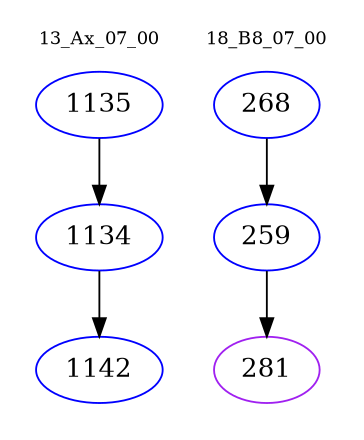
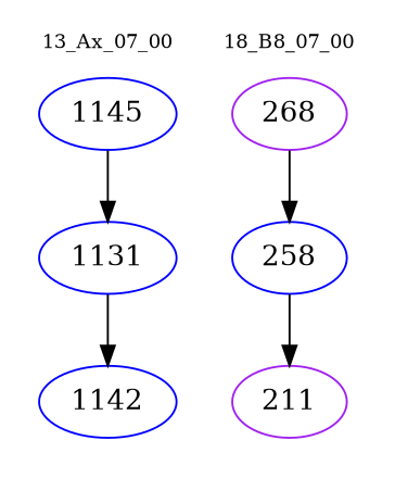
  digraph {
    node [color=blue]
    edge [color=black]
-   n1 [label=1135]
-   n2 [label=1134]
+   n1 [label=1145]
+   n2 [label=1131]
    n3 [label=1142]
-   n4 [label=268]
-   n5 [label=259]
-   n6 [color=purple label=281]
+   n4 [color=purple label=268]
+   n5 [label=258]
+   n6 [color=purple label=211]
    subgraph cluster_1 {
      color=white
      fontsize=10
      label="13_Ax_07_00"
      n1
      n2
      n3
    }
    subgraph cluster_2 {
      color=white
      fontsize=10
      label="18_B8_07_00"
      n4
      n5
      n6
    }
    n1 -> n2
    n2 -> n3
    n4 -> n5
    n5 -> n6
  }
